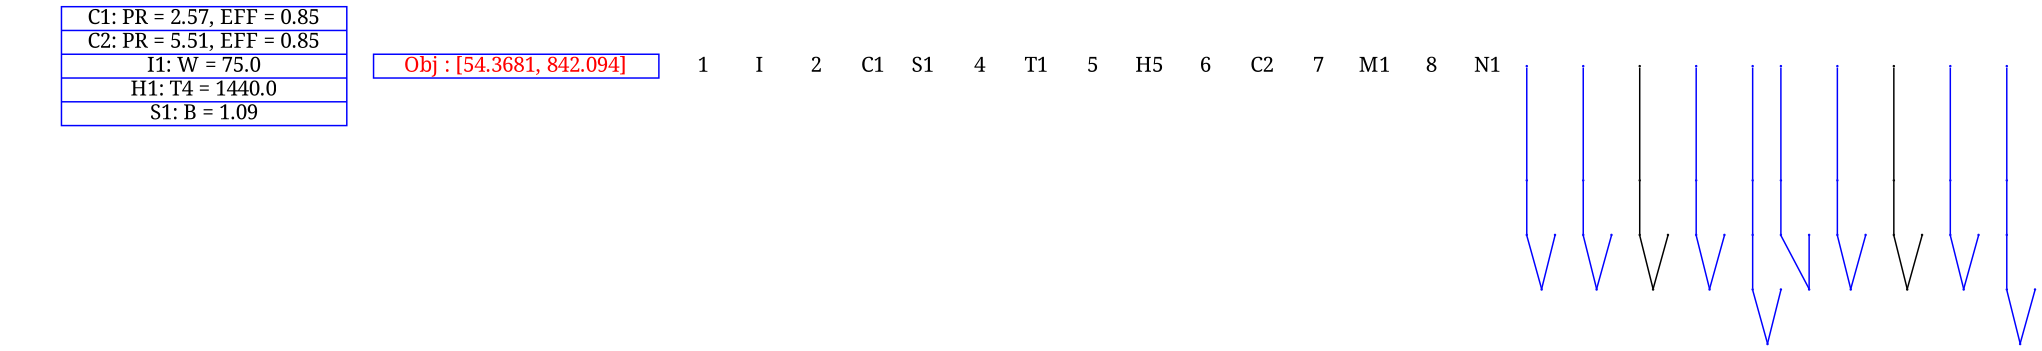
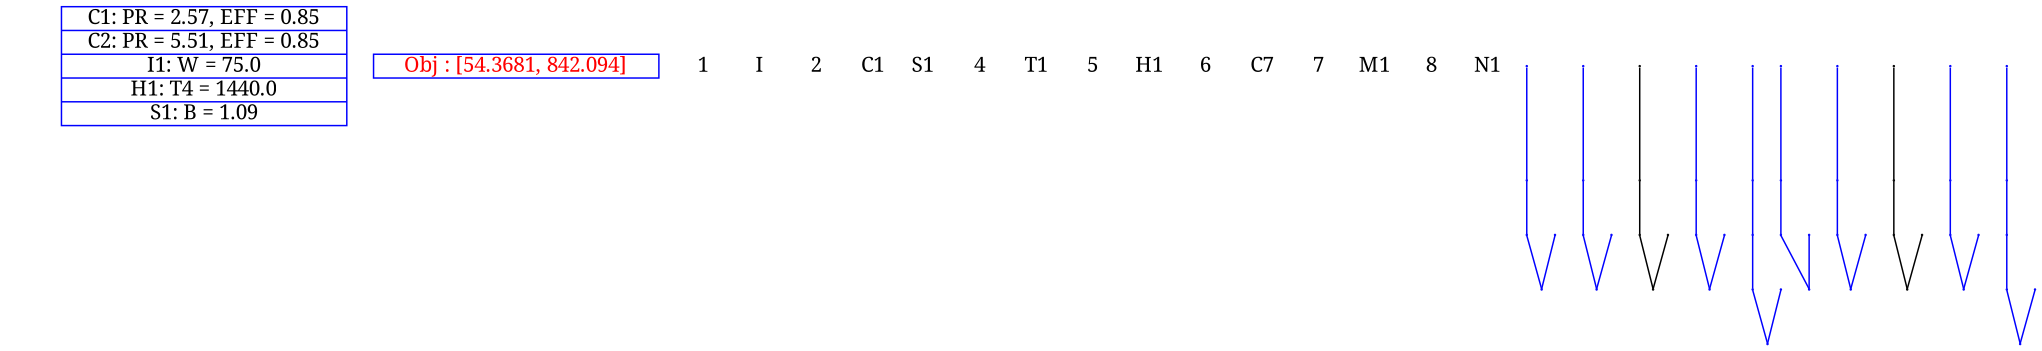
  graph {
    fontname="Noto Serif"
    node [color=blue fixedsize=true fontname="Noto Serif" shape=point]
    edge [color=blue fontname="Noto Serif"]
    sizeNode1 [color=white height=0.01 width=0.01]
    sizeNode2 [color=white height=0.01 width=0.01]
    n3 [height=1.1111111111111112 label="{C1:  PR = 2.57, EFF = 0.85|C2:  PR = 5.51, EFF = 0.85|I1:  W = 75.0|H1:  T4 = 1440.0|S1:  B = 1.09}" shape=record width=2.6666666666666665]
    n4 [fontcolor=red height=0.2222222222222222 label="Obj : [54.3681, 842.094]" shape=box width=2.6666666666666665]
    1 [color=white height=0 shape=box width=0 fixedsize=""]
    n6 [color=white height=0.2222222222222222 label=I shape=box style=filled width=0.2222222222222222]
    2 [color=white height=0 shape=box width=0 fixedsize=""]
    n8 [color=white height=0.2222222222222222 label=C1 shape=box style=filled width=0.2222222222222222]
    n9 [color=white height=0.2222222222222222 label=S1 shape=box style=filled width=0.2222222222222222]
    4 [color=white height=0 shape=box width=0 fixedsize=""]
    n11 [color=white height=0.2222222222222222 label=T1 shape=box style=filled width=0.2222222222222222]
    5 [color=white height=0 shape=box width=0 fixedsize=""]
-   n13 [color=white height=0.2222222222222222 label=H5 shape=box style=filled width=0.2222222222222222]
+   n13 [color=white height=0.2222222222222222 label=H1 shape=box style=filled width=0.2222222222222222]
    6 [color=white height=0 shape=box width=0 fixedsize=""]
-   n15 [color=white height=0.2222222222222222 label=C2 shape=box style=filled width=0.2222222222222222]
+   n15 [color=white height=0.2222222222222222 label=C7 shape=box style=filled width=0.2222222222222222]
    7 [color=white height=0 shape=box width=0 fixedsize=""]
    n17 [color=white height=0.2222222222222222 label=M1 shape=box style=filled width=0.2222222222222222]
    8 [color=white height=0 shape=box width=0 fixedsize=""]
    n19 [color=white height=0.2222222222222222 label=N1 shape=box style=filled width=0.2222222222222222]
    "1_e" [height=0.01 width=0.01]
    "1s_e" [height=0.01 width=0.01]
    blankNode435 [height=0.01 width=0.01]
    C1t_nw [height=0.01 width=0.01]
    C1_nw [height=0.01 width=0.01]
    C1_ne [height=0.01 width=0.01]
    C1s_ne [height=0.01 width=0.01]
    blankNode436 [height=0.01 width=0.01]
    S1t_w [height=0.01 width=0.01]
    S1_w [height=0.01 width=0.01]
    C1_e [color=black height=0.01 width=0.01]
    C1s_e [color=black height=0.01 width=0.01]
    blankNode437 [color=black height=0.01 width=0.01]
    T1t_w [color=black height=0.01 width=0.01]
    T1_w [color=black height=0.01 width=0.01]
    S1_ne [height=0.01 width=0.01]
    S1s_ne [height=0.01 width=0.01]
    blankNode438 [height=0.01 width=0.01]
    H1t_w [height=0.01 width=0.01]
    H1_w [height=0.01 width=0.01]
    S1_se [height=0.01 width=0.01]
    S1s_se [height=0.01 width=0.01]
    blankNode439 [height=0.01 width=0.01]
    blankNode440 [height=0.01 width=0.01]
    C2_nw [height=0.01 width=0.01]
    C2t_nw [height=0.01 width=0.01]
    H1_e [height=0.01 width=0.01]
    H1s_e [height=0.01 width=0.01]
    blankNode441 [height=0.01 width=0.01]
    M1t_nw [height=0.01 width=0.01]
    M1_nw [height=0.01 width=0.01]
    M1_e [height=0.01 width=0.01]
    M1s_e [height=0.01 width=0.01]
    blankNode442 [height=0.01 width=0.01]
    T1t_nw [height=0.01 width=0.01]
    T1_nw [height=0.01 width=0.01]
    T1_e [color=black height=0.01 width=0.01]
    T1s_e [color=black height=0.01 width=0.01]
    blankNode443 [color=black height=0.01 width=0.01]
    C2t_w [color=black height=0.01 width=0.01]
    C2_w [color=black height=0.01 width=0.01]
    T1_ne [height=0.01 width=0.01]
    T1s_ne [height=0.01 width=0.01]
    blankNode444 [height=0.01 width=0.01]
    N1t_w [height=0.01 width=0.01]
    N1_w [height=0.01 width=0.01]
    M1_sw [height=0.01 width=0.01]
    M1s_sw [height=0.01 width=0.01]
    blankNode445 [height=0.01 width=0.01]
    blankNode446 [height=0.01 width=0.01]
    C2_ne [height=0.01 width=0.01]
    C2t_ne [height=0.01 width=0.01]
    "1_e" -- "1s_e"
    "1s_e" -- blankNode435
    blankNode435 -- C1t_nw
    C1_nw -- C1t_nw
    C1_ne -- C1s_ne
    C1s_ne -- blankNode436
    blankNode436 -- S1t_w
    S1_w -- S1t_w
    C1_e -- C1s_e [color=black]
    C1s_e -- blankNode437 [color=black]
    blankNode437 -- T1t_w [color=black]
    T1_w -- T1t_w [color=black]
    S1_ne -- S1s_ne
    S1s_ne -- blankNode438
    blankNode438 -- H1t_w
    H1_w -- H1t_w
    S1_se -- S1s_se
    S1s_se -- blankNode439
    blankNode439 -- blankNode440
    blankNode440 -- C2t_nw
    C2_nw -- C2t_nw
    H1_e -- H1s_e
    H1s_e -- blankNode441
    blankNode441 -- M1t_nw
    M1_nw -- M1t_nw
    M1_e -- M1s_e
    M1s_e -- blankNode442
    blankNode442 -- T1t_nw
    T1_nw -- T1t_nw
    T1_e -- T1s_e [color=black]
    T1s_e -- blankNode443 [color=black]
    blankNode443 -- C2t_w [color=black]
    C2_w -- C2t_w [color=black]
    T1_ne -- T1s_ne
    T1s_ne -- blankNode444
    blankNode444 -- N1t_w
    N1_w -- N1t_w
    M1_sw -- M1s_sw
    M1s_sw -- blankNode445
    blankNode445 -- blankNode446
    blankNode446 -- C2t_ne
    C2_ne -- C2t_ne
  }
